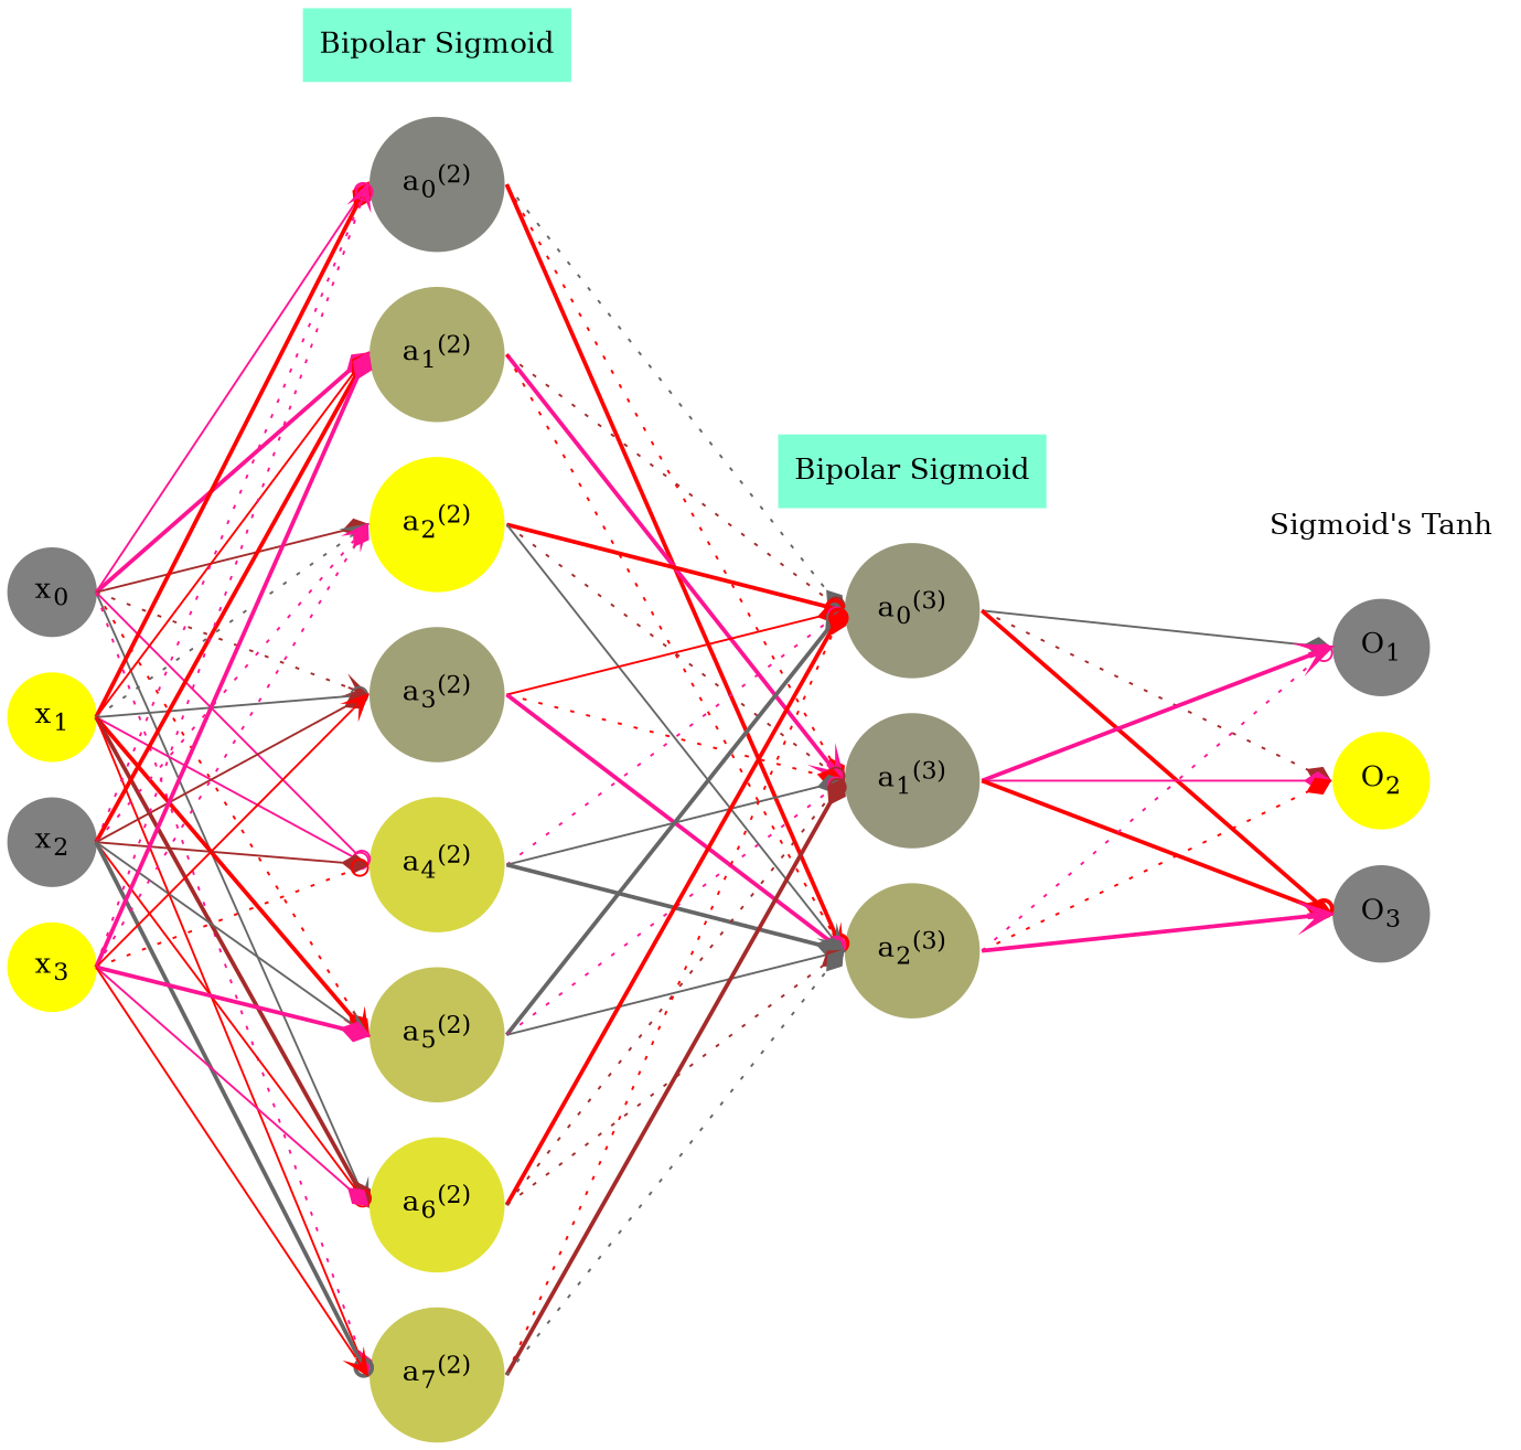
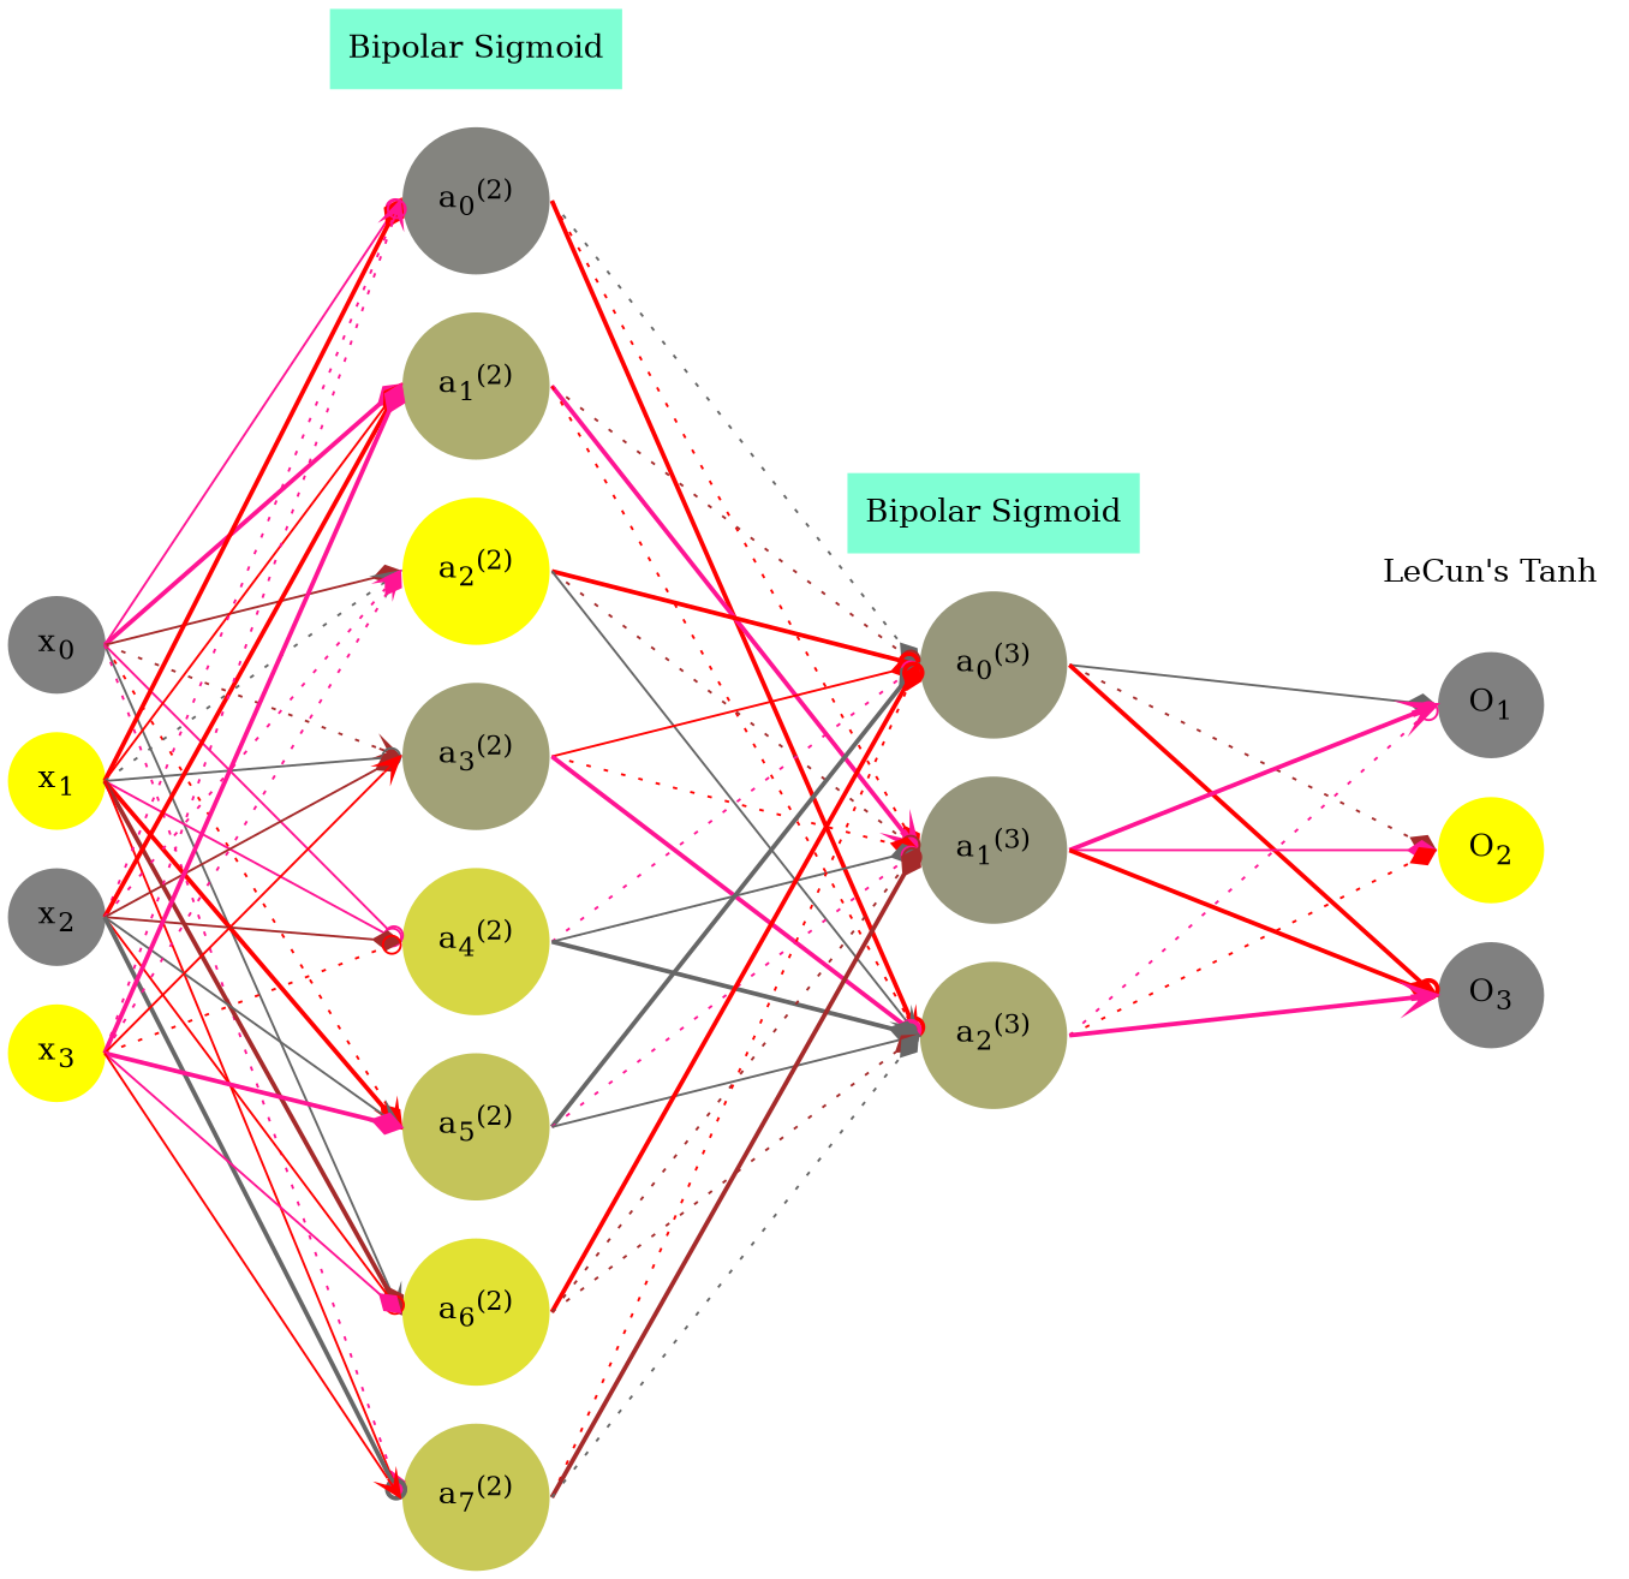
  digraph {
    rankdir=LR
    ranksep=1.4
    splines=false
    node [color="0.1667, 0.0, 0.5" fillcolor="0.1667, 0.0, 0.5" shape=circle style=filled]
    edge [headport=w style=dotted tailport=e color=red arrowhead=diamond]
    n1 [label=<x<sub>0</sub>>]
    n2 [color="0.1667, 1.0, 1.0" fillcolor="0.1667, 1.0, 1.0" label=<x<sub>1</sub>>]
    n3 [label=<x<sub>2</sub>>]
    n4 [color="0.1667, 1.0, 1.0" fillcolor="0.1667, 1.0, 1.0" label=<x<sub>3</sub>>]
    n5 [color="0.1667, 0.035761, 0.517880" fillcolor="0.1667, 0.035761, 0.517880" label=<a<sub>0</sub><sup>(2)</sup>>]
    n6 [color="0.1667, 0.357384, 0.678692" fillcolor="0.1667, 0.357384, 0.678692" label=<a<sub>1</sub><sup>(2)</sup>>]
    n7 [color="0.1667, 0.991745, 0.995872" fillcolor="0.1667, 0.991745, 0.995872" label=<a<sub>2</sub><sup>(2)</sup>>]
    n8 [color="0.1667, 0.265110, 0.632555" fillcolor="0.1667, 0.265110, 0.632555" label=<a<sub>3</sub><sup>(2)</sup>>]
    n9 [color="0.1667, 0.684187, 0.842094" fillcolor="0.1667, 0.684187, 0.842094" label=<a<sub>4</sub><sup>(2)</sup>>]
    n10 [color="0.1667, 0.538784, 0.769392" fillcolor="0.1667, 0.538784, 0.769392" label=<a<sub>5</sub><sup>(2)</sup>>]
    n11 [color="0.1667, 0.771601, 0.885801" fillcolor="0.1667, 0.771601, 0.885801" label=<a<sub>6</sub><sup>(2)</sup>>]
    n12 [color="0.1667, 0.568529, 0.784265" fillcolor="0.1667, 0.568529, 0.784265" label=<a<sub>7</sub><sup>(2)</sup>>]
    n13 [color="0.1667, 0.180491, 0.590246" fillcolor="0.1667, 0.180491, 0.590246" label=<a<sub>0</sub><sup>(3)</sup>>]
    n14 [color="0.1667, 0.173794, 0.586897" fillcolor="0.1667, 0.173794, 0.586897" label=<a<sub>1</sub><sup>(3)</sup>>]
    n15 [color="0.1667, 0.343044, 0.671522" fillcolor="0.1667, 0.343044, 0.671522" label=<a<sub>2</sub><sup>(3)</sup>>]
    n16 [label=<O<sub>1</sub>>]
    n17 [color="0.1667, 1.0, 1.0" fillcolor="0.1667, 1.0, 1.0" label=<O<sub>2</sub>>]
    n18 [label=<O<sub>3</sub>>]
    n19 [label="Bipolar Sigmoid" shape=plaintext fillcolor=aquamarine color=""]
    n20 [label="Bipolar Sigmoid" shape=plaintext fillcolor=aquamarine color=""]
-   n21 [label="Sigmoid's Tanh" shape=plaintext fillcolor=white color=""]
+   n21 [label="LeCun's Tanh" shape=plaintext fillcolor=white color=""]
    subgraph sub_1 {
      n1
    }
    subgraph sub_2 {
      n2
    }
    subgraph sub_3 {
      n3
    }
    subgraph sub_4 {
      n4
    }
    subgraph sub_5 {
      n5
    }
    subgraph sub_6 {
      n6
    }
    subgraph sub_7 {
      n7
    }
    subgraph sub_8 {
      n8
    }
    subgraph sub_9 {
      n9
    }
    subgraph sub_10 {
      n10
    }
    subgraph sub_11 {
      n11
    }
    subgraph sub_12 {
      n12
    }
    subgraph sub_13 {
      n13
    }
    subgraph sub_14 {
      n14
    }
    subgraph sub_15 {
      n15
    }
    subgraph sub_16 {
      n16
    }
    subgraph sub_17 {
      n17
    }
    subgraph sub_18 {
      n18
    }
    subgraph sub_19 {
      rank=same
      n1
      n2
      n3
      n4
    }
    subgraph sub_20 {
      rank=same
      n5
      n6
      n7
      n8
      n9
      n10
      n11
      n12
    }
    subgraph sub_21 {
      rank=same
      n13
      n14
      n15
    }
    subgraph sub_22 {
      rank=same
      n16
      n17
      n18
    }
    subgraph sub_23 {
      rank=same
      n5
      n19
    }
    subgraph sub_24 {
      rank=same
      n13
      n20
    }
    subgraph sub_25 {
      rank=same
      n16
      n21
    }
    n1 -> n2 [style=invis color="" arrowhead=""]
    n1 -> n5 [style=solid color=deeppink arrowhead=odot]
    n1 -> n6 [style=bold color=deeppink]
    n1 -> n7 [style=solid color=brown]
    n1 -> n8 [color=brown arrowhead=vee]
    n1 -> n9 [style=solid color=deeppink arrowhead=odot]
    n1 -> n10 [arrowhead=vee]
    n1 -> n11 [style=solid color=gray40 arrowhead=vee]
    n1 -> n12 [color=deeppink]
    n2 -> n3 [style=invis color="" arrowhead=""]
    n2 -> n5 [style=bold]
    n2 -> n6 [style=solid]
    n2 -> n7 [color=gray40 arrowhead=vee]
    n2 -> n8 [style=solid color=gray40 arrowhead=odot]
    n2 -> n9 [style=solid color=deeppink arrowhead=odot]
    n2 -> n10 [style=bold]
    n2 -> n11 [style=bold color=brown]
    n2 -> n12 [style=solid arrowhead=odot]
    n3 -> n4 [style=invis color="" arrowhead=""]
    n3 -> n5 [color=deeppink arrowhead=odot]
    n3 -> n6 [style=bold]
    n3 -> n7 [color=deeppink arrowhead=vee]
    n3 -> n8 [style=solid color=brown]
    n3 -> n9 [style=solid color=brown]
    n3 -> n10 [style=solid color=gray40 arrowhead=vee]
    n3 -> n11 [style=solid arrowhead=odot]
    n3 -> n12 [style=bold color=gray40 arrowhead=odot]
    n4 -> n5 [color=deeppink arrowhead=vee]
    n4 -> n6 [style=bold color=deeppink]
    n4 -> n7 [color=deeppink]
    n4 -> n8 [style=solid arrowhead=vee]
    n4 -> n9 [arrowhead=odot]
    n4 -> n10 [style=bold color=deeppink]
    n4 -> n11 [style=solid color=deeppink]
    n4 -> n12 [style=solid arrowhead=vee]
    n5 -> n6 [style=invis color="" arrowhead=""]
    n5 -> n13 [color=gray40]
    n5 -> n14
    n5 -> n15 [style=bold arrowhead=odot]
    n6 -> n7 [style=invis color="" arrowhead=""]
    n6 -> n13 [color=brown arrowhead=odot]
    n6 -> n14 [style=bold color=deeppink arrowhead=vee]
    n6 -> n15 [arrowhead=vee]
    n7 -> n8 [style=invis color="" arrowhead=""]
    n7 -> n13 [style=bold arrowhead=odot]
    n7 -> n14 [color=brown arrowhead=odot]
    n7 -> n15 [style=solid color=gray40 arrowhead=vee]
    n8 -> n9 [style=invis color="" arrowhead=""]
    n8 -> n13 [style=solid]
    n8 -> n14
    n8 -> n15 [style=bold color=deeppink arrowhead=odot]
    n9 -> n10 [style=invis color="" arrowhead=""]
    n9 -> n13 [color=deeppink arrowhead=odot]
    n9 -> n14 [style=solid color=gray40]
    n9 -> n15 [style=bold color=gray40]
    n10 -> n11 [style=invis color="" arrowhead=""]
    n10 -> n13 [style=bold color=gray40]
    n10 -> n14 [color=deeppink arrowhead=odot]
    n10 -> n15 [style=solid color=gray40 arrowhead=odot]
    n11 -> n12 [style=invis color="" arrowhead=""]
    n11 -> n13 [style=bold arrowhead=odot]
    n11 -> n14 [color=brown arrowhead=odot]
    n11 -> n15 [color=brown]
    n12 -> n13
    n12 -> n14 [style=bold color=brown]
    n12 -> n15 [color=gray40]
    n13 -> n14 [style=invis color="" arrowhead=""]
    n13 -> n16 [style=solid color=gray40]
    n13 -> n17 [color=brown]
    n13 -> n18 [style=bold arrowhead=odot]
    n14 -> n15 [style=invis color="" arrowhead=""]
    n14 -> n16 [style=bold color=deeppink arrowhead=vee]
    n14 -> n17 [style=solid color=deeppink]
    n14 -> n18 [style=bold]
    n15 -> n16 [color=deeppink arrowhead=odot]
    n15 -> n17
    n15 -> n18 [style=bold color=deeppink arrowhead=vee]
    n16 -> n17 [style=invis color="" arrowhead=""]
    n17 -> n18 [style=invis color="" arrowhead=""]
    n19 -> n5 [style=invis color="" arrowhead=""]
    n20 -> n13 [style=invis color="" arrowhead=""]
    n21 -> n16 [style=invis color="" arrowhead=""]
  }
